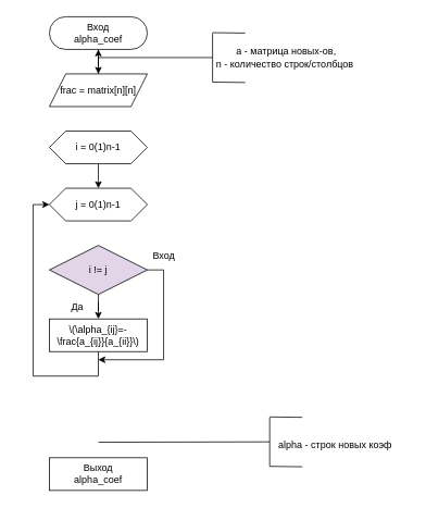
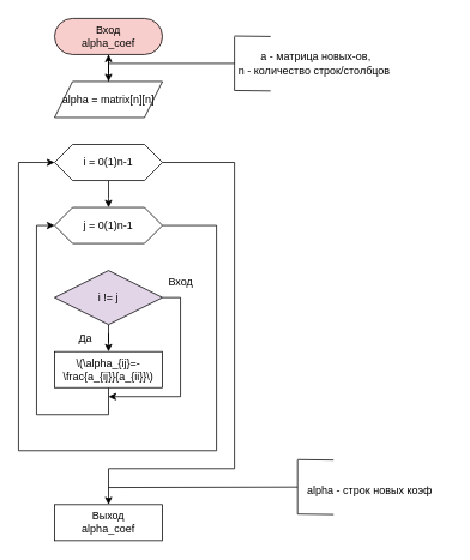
  <mxCell id="0" />
  <mxCell id="1" parent="0" />
  <mxCell id="2" style="edgeStyle=orthogonalEdgeStyle;rounded=0;orthogonalLoop=1;jettySize=auto;html=1;entryX=0.5;entryY=0;entryDx=0;entryDy=0;" edge="1" parent="1" source="3"><mxGeometry relative="1" as="geometry"><mxPoint x="120" y="90" as="targetPoint" /></mxGeometry></mxCell>
- <mxCell id="3" value="Вход&lt;div&gt;alpha_coef&lt;/div&gt;" style="rounded=1;whiteSpace=wrap;html=1;arcSize=50;" vertex="1" parent="1"><mxGeometry x="60" y="20" width="120" height="40" as="geometry" /></mxCell>
+ <mxCell id="3" value="Вход&lt;div&gt;alpha_coef&lt;/div&gt;" style="rounded=1;whiteSpace=wrap;html=1;arcSize=50;fillColor=#f8cecc;" vertex="1" parent="1"><mxGeometry x="60" y="20" width="120" height="40" as="geometry" /></mxCell>
  <mxCell id="4" value="Выход&lt;div&gt;alpha_coef&lt;/div&gt;" style="whiteSpace=wrap;html=1;arcSize=50;rounded=0;" vertex="1" parent="1"><mxGeometry x="60" y="560" width="120" height="40" as="geometry" /></mxCell>
  <mxCell id="5" style="edgeStyle=orthogonalEdgeStyle;rounded=0;orthogonalLoop=1;jettySize=auto;html=1;" edge="1" parent="1" source="7"><mxGeometry relative="1" as="geometry"><mxPoint x="120" y="230" as="targetPoint" /></mxGeometry></mxCell>
+ <mxCell id="6" style="edgeStyle=orthogonalEdgeStyle;rounded=0;orthogonalLoop=1;jettySize=auto;html=1;exitX=1;exitY=0.5;exitDx=0;exitDy=0;entryX=0.5;entryY=0;entryDx=0;entryDy=0;" edge="1" parent="1" source="7" target="4"><mxGeometry relative="1" as="geometry"><Array as="points"><mxPoint x="260" y="180" /><mxPoint x="260" y="520" /><mxPoint x="120" y="520" /></Array></mxGeometry></mxCell>
  <mxCell id="7" value="i = 0(1)n-1" style="shape=hexagon;perimeter=hexagonPerimeter2;whiteSpace=wrap;html=1;fixedSize=1;size=20;" vertex="1" parent="1"><mxGeometry x="60" y="160" width="120" height="40" as="geometry" /></mxCell>
  <mxCell id="8" style="edgeStyle=orthogonalEdgeStyle;rounded=0;orthogonalLoop=1;jettySize=auto;html=1;" edge="1" parent="1" source="10" target="12"><mxGeometry relative="1" as="geometry" /></mxCell>
  <mxCell id="9" style="edgeStyle=orthogonalEdgeStyle;rounded=0;orthogonalLoop=1;jettySize=auto;html=1;exitX=1;exitY=0.5;exitDx=0;exitDy=0;" edge="1" parent="1" source="10"><mxGeometry relative="1" as="geometry"><mxPoint x="120" y="440" as="targetPoint" /><Array as="points"><mxPoint x="200" y="330" /><mxPoint x="200" y="440" /><mxPoint x="121" y="440" /></Array></mxGeometry></mxCell>
  <mxCell id="10" value="i != j" style="rhombus;whiteSpace=wrap;html=1;fillColor=#e1d5e7;" vertex="1" parent="1"><mxGeometry x="60" y="300" width="120" height="60" as="geometry" /></mxCell>
  <mxCell id="11" style="edgeStyle=orthogonalEdgeStyle;rounded=0;orthogonalLoop=1;jettySize=auto;html=1;entryX=0;entryY=0.5;entryDx=0;entryDy=0;" edge="1" parent="1" source="12" target="26"><mxGeometry relative="1" as="geometry"><Array as="points"><mxPoint x="120" y="460" /><mxPoint x="40" y="460" /><mxPoint x="40" y="250" /></Array></mxGeometry></mxCell>
  <mxCell id="12" value="\(\alpha_{ij}=-\frac{a_{ij}}{a_{ii}}\)" style="rounded=0;whiteSpace=wrap;html=1;" vertex="1" parent="1"><mxGeometry x="60" y="390" width="120" height="40" as="geometry" /></mxCell>
  <mxCell id="13" value="" style="endArrow=none;html=1;rounded=0;" edge="1" parent="1"><mxGeometry width="50" height="50" relative="1" as="geometry"><mxPoint x="120" y="70" as="sourcePoint" /><mxPoint x="260" y="70" as="targetPoint" /></mxGeometry></mxCell>
  <mxCell id="14" value="" style="endArrow=none;html=1;rounded=0;" edge="1" parent="1"><mxGeometry width="50" height="50" relative="1" as="geometry"><mxPoint x="260" y="100" as="sourcePoint" /><mxPoint x="260" y="40" as="targetPoint" /></mxGeometry></mxCell>
  <mxCell id="15" value="" style="endArrow=none;html=1;rounded=0;" edge="1" parent="1"><mxGeometry width="50" height="50" relative="1" as="geometry"><mxPoint x="260" y="39.5" as="sourcePoint" /><mxPoint x="300" y="40" as="targetPoint" /></mxGeometry></mxCell>
  <mxCell id="16" value="" style="endArrow=none;html=1;rounded=0;" edge="1" parent="1"><mxGeometry width="50" height="50" relative="1" as="geometry"><mxPoint x="260" y="100" as="sourcePoint" /><mxPoint x="300" y="100.5" as="targetPoint" /></mxGeometry></mxCell>
  <mxCell id="17" value="" style="endArrow=none;html=1;rounded=0;" edge="1" parent="1"><mxGeometry width="50" height="50" relative="1" as="geometry"><mxPoint x="120" y="541" as="sourcePoint" /><mxPoint x="330" y="540.5" as="targetPoint" /></mxGeometry></mxCell>
  <mxCell id="18" value="" style="endArrow=none;html=1;rounded=0;" edge="1" parent="1"><mxGeometry width="50" height="50" relative="1" as="geometry"><mxPoint x="330" y="570.5" as="sourcePoint" /><mxPoint x="330" y="510.5" as="targetPoint" /></mxGeometry></mxCell>
  <mxCell id="19" value="" style="endArrow=none;html=1;rounded=0;" edge="1" parent="1"><mxGeometry width="50" height="50" relative="1" as="geometry"><mxPoint x="330" y="510" as="sourcePoint" /><mxPoint x="370" y="510.5" as="targetPoint" /></mxGeometry></mxCell>
  <mxCell id="20" value="" style="endArrow=none;html=1;rounded=0;" edge="1" parent="1"><mxGeometry width="50" height="50" relative="1" as="geometry"><mxPoint x="330" y="570.5" as="sourcePoint" /><mxPoint x="370" y="571" as="targetPoint" /></mxGeometry></mxCell>
  <mxCell id="21" value="a - матрица новых-ов,&lt;div&gt;n - количество строк/столбцов&amp;nbsp;&lt;/div&gt;" style="text;html=1;align=center;verticalAlign=middle;resizable=0;points=[];autosize=1;strokeColor=none;fillColor=none;" vertex="1" parent="1"><mxGeometry x="250" y="50" width="200" height="40" as="geometry" /></mxCell>
  <mxCell id="22" value="alpha - строк новых коэф" style="text;html=1;align=center;verticalAlign=middle;resizable=0;points=[];autosize=1;strokeColor=none;fillColor=none;" vertex="1" parent="1"><mxGeometry x="320" y="530" width="180" height="30" as="geometry" /></mxCell>
  <mxCell id="23" style="edgeStyle=orthogonalEdgeStyle;rounded=0;orthogonalLoop=1;jettySize=auto;html=1;" edge="1" parent="1" source="24" target="3"><mxGeometry relative="1" as="geometry" /></mxCell>
- <mxCell id="24" value="frac = matrix[n][n]" style="shape=parallelogram;perimeter=parallelogramPerimeter;whiteSpace=wrap;html=1;fixedSize=1;" vertex="1" parent="1"><mxGeometry x="60" y="90" width="120" height="40" as="geometry" /></mxCell>
+ <mxCell id="24" value="alpha = matrix[n][n]" style="shape=parallelogram;perimeter=parallelogramPerimeter;whiteSpace=wrap;html=1;fixedSize=1;" vertex="1" parent="1"><mxGeometry x="60" y="90" width="120" height="40" as="geometry" /></mxCell>
+ <mxCell id="25" style="edgeStyle=orthogonalEdgeStyle;rounded=0;orthogonalLoop=1;jettySize=auto;html=1;entryX=0;entryY=0.5;entryDx=0;entryDy=0;" edge="1" parent="1" source="26" target="7"><mxGeometry relative="1" as="geometry"><Array as="points"><mxPoint x="240" y="250" /><mxPoint x="240" y="500" /><mxPoint x="20" y="500" /><mxPoint x="20" y="180" /></Array></mxGeometry></mxCell>
  <mxCell id="26" value="j = 0(1)n-1" style="shape=hexagon;perimeter=hexagonPerimeter2;whiteSpace=wrap;html=1;fixedSize=1;size=20;" vertex="1" parent="1"><mxGeometry x="60" y="230" width="120" height="40" as="geometry" /></mxCell>
  <mxCell id="27" value="Да" style="text;html=1;align=center;verticalAlign=middle;resizable=0;points=[];autosize=1;strokeColor=none;fillColor=none;" vertex="1" parent="1"><mxGeometry x="74" y="360" width="40" height="30" as="geometry" /></mxCell>
  <mxCell id="28" value="Вход" style="text;html=1;align=center;verticalAlign=middle;resizable=0;points=[];autosize=1;strokeColor=none;fillColor=none;" vertex="1" parent="1"><mxGeometry x="180" y="298" width="40" height="30" as="geometry" /></mxCell>
